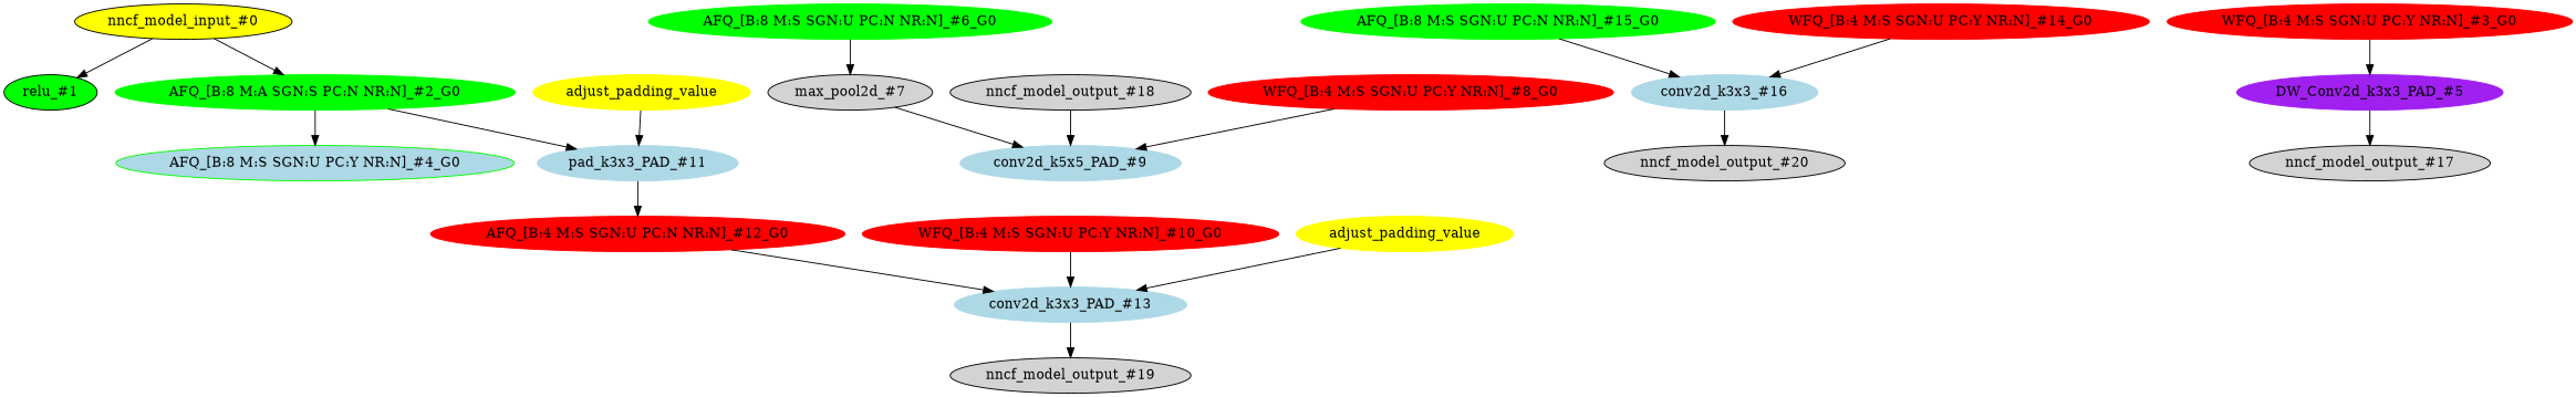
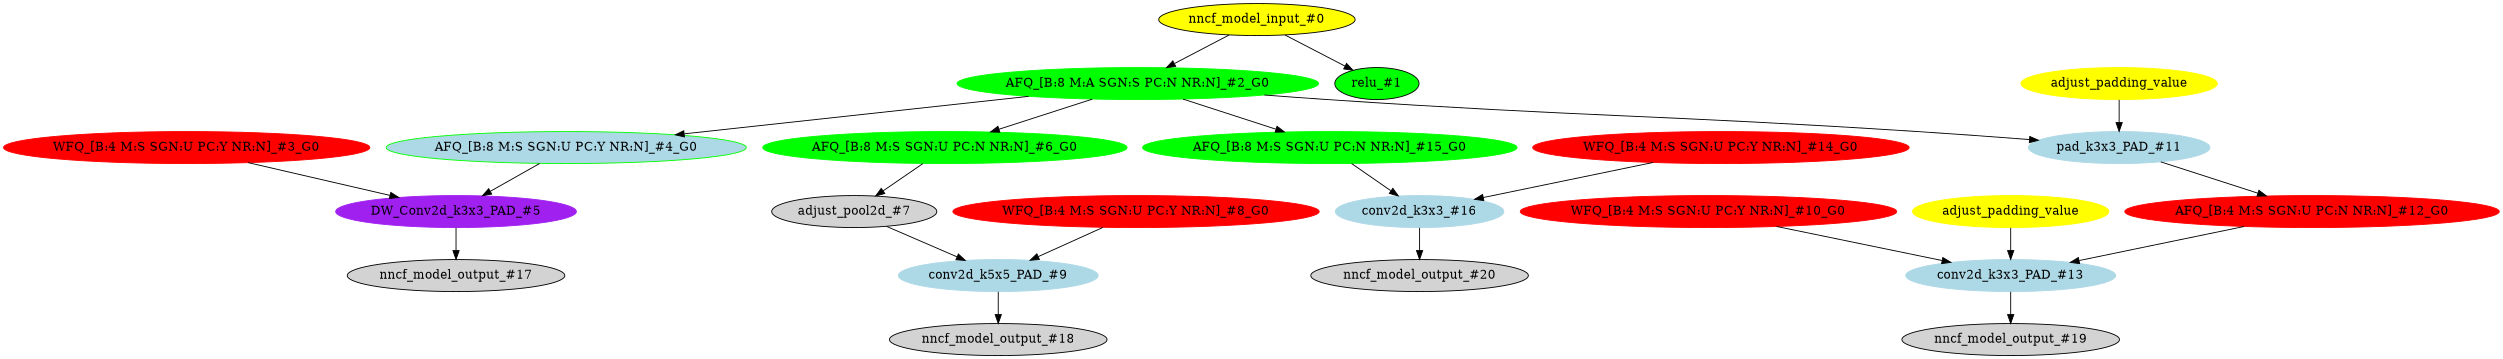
  strict digraph {
    node [style=filled type=symmetric_quantize]
    n1 [fillcolor=yellow label="nncf_model_input_#0" type=nncf_model_input]
    n2 [fillcolor=green label="relu_#1" type=relu]
    n3 [color=green label="AFQ_[B:8 M:A SGN:S PC:N NR:N]_#2_G0" type=asymmetric_quantize]
    n4 [color=green fillcolor=lightblue label="AFQ_[B:8 M:S SGN:U PC:Y NR:N]_#4_G0"]
    n5 [color=green label="AFQ_[B:8 M:S SGN:U PC:N NR:N]_#6_G0"]
    n6 [color=lightblue label="pad_k3x3_PAD_#11" type=pad]
    n7 [color=green label="AFQ_[B:8 M:S SGN:U PC:N NR:N]_#15_G0"]
    n8 [color=purple label="DW_Conv2d_k3x3_PAD_#5" type=conv2d]
-   n9 [label="max_pool2d_#7" type=max_pool2d]
+   n9 [label="adjust_pool2d_#7" type=max_pool2d]
    n10 [color=red label="AFQ_[B:4 M:S SGN:U PC:N NR:N]_#12_G0"]
    n11 [color=lightblue label="conv2d_k3x3_#16" type=conv2d]
    n12 [color=red label="WFQ_[B:4 M:S SGN:U PC:Y NR:N]_#3_G0"]
    n13 [label="nncf_model_output_#17" type=nncf_model_output]
    n14 [color=lightblue label="conv2d_k5x5_PAD_#9" type=conv2d]
    n15 [label="nncf_model_output_#18" type=nncf_model_output]
    n16 [color=red label="WFQ_[B:4 M:S SGN:U PC:Y NR:N]_#8_G0"]
    n17 [color=red label="WFQ_[B:4 M:S SGN:U PC:Y NR:N]_#10_G0"]
    n18 [color=lightblue label="conv2d_k3x3_PAD_#13" type=conv2d]
    n19 [label="nncf_model_output_#19" type=nncf_model_output]
    n20 [color=yellow label=adjust_padding_value type=""]
    n21 [color=yellow label=adjust_padding_value type=""]
    n22 [color=red label="WFQ_[B:4 M:S SGN:U PC:Y NR:N]_#14_G0"]
    n23 [label="nncf_model_output_#20" type=nncf_model_output]
    n1 -> n2
    n1 -> n3
    n3 -> n4
+   n3 -> n5
    n3 -> n6
+   n3 -> n7
+   n4 -> n8
    n5 -> n9
    n6 -> n10
    n7 -> n11
    n8 -> n13
    n9 -> n14
    n10 -> n18
    n11 -> n23
    n12 -> n8
-   n15 -> n14
+   n14 -> n15
    n16 -> n14
    n17 -> n18
    n18 -> n19
    n20 -> n6
    n21 -> n18
    n22 -> n11
  }
